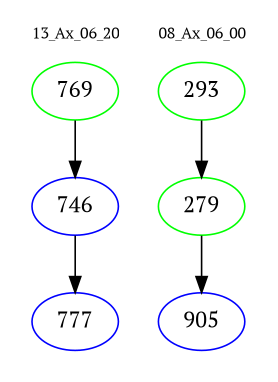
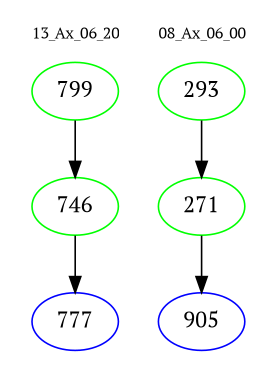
  digraph {
    fontname="PT Serif"
    node [color=green fontname="PT Serif"]
    edge [color=black fontname="PT Serif"]
-   n1 [label=769]
-   n2 [color=blue label=746]
+   n1 [label=799]
+   n2 [label=746]
    n3 [color=blue label=777]
    n4 [label=293]
-   n5 [label=279]
+   n5 [label=271]
    n6 [color=blue label=905]
    subgraph cluster_1 {
      color=white
      fontsize=10
      label="13_Ax_06_20"
      n1
      n2
      n3
    }
    subgraph cluster_2 {
      color=white
      fontsize=10
      label="08_Ax_06_00"
      n4
      n5
      n6
    }
    n1 -> n2
    n2 -> n3
    n4 -> n5
    n5 -> n6
  }
